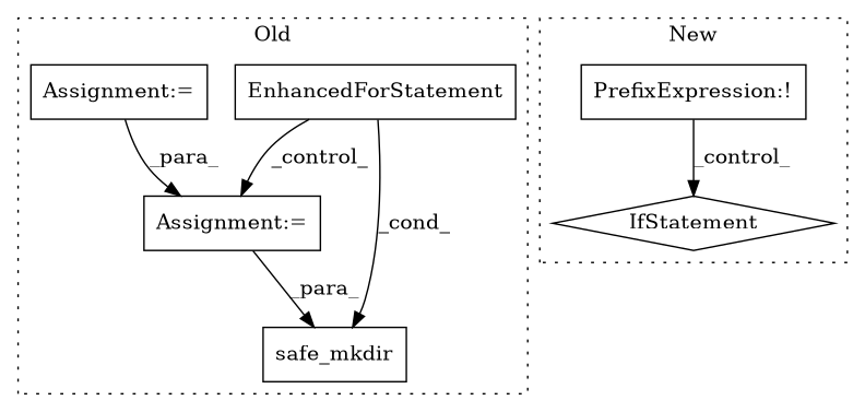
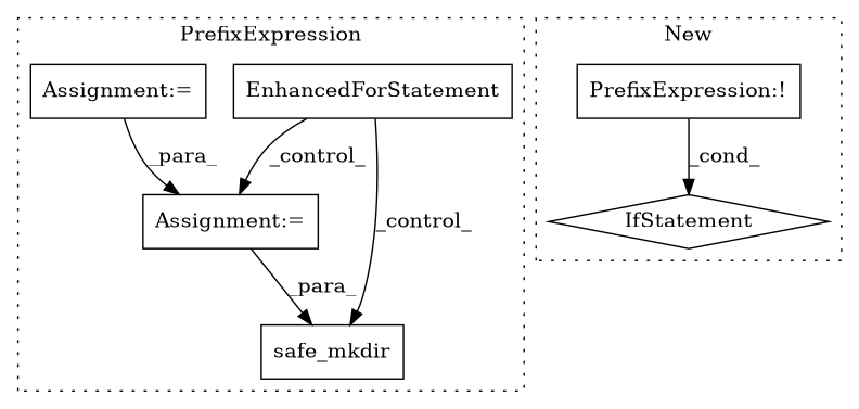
  digraph {
    node [a=7 l=1 s="2068,2171" shape=box]
    n1 [a=32 l="11,1" label=safe_mkdir s="2366,2388"]
    n2 [label="Assignment:=" s=2312]
    n3 [a=70 l="61,2" label=EnhancedForStatement]
    n4 [l="61,2" label="Assignment:="]
    n5 [a=25 l="4,2" label=IfStatement s="2256,2269" shape=diamond]
    n6 [a=38 label="PrefixExpression:!" s=2260]
    subgraph cluster_1 {
-     label=Old
+     label=PrefixExpression
      style=dotted
      n1
      n2
      n3
      n4
    }
    subgraph cluster_2 {
      label=New
      style=dotted
      n5
      n6
    }
    n2 -> n1 [label=_para_]
-   n3 -> n1 [label=_cond_]
+   n3 -> n1 [label=_control_]
    n3 -> n2 [label=_control_]
    n4 -> n2 [label=_para_]
-   n6 -> n5 [label=_control_]
+   n6 -> n5 [label=_cond_]
  }
